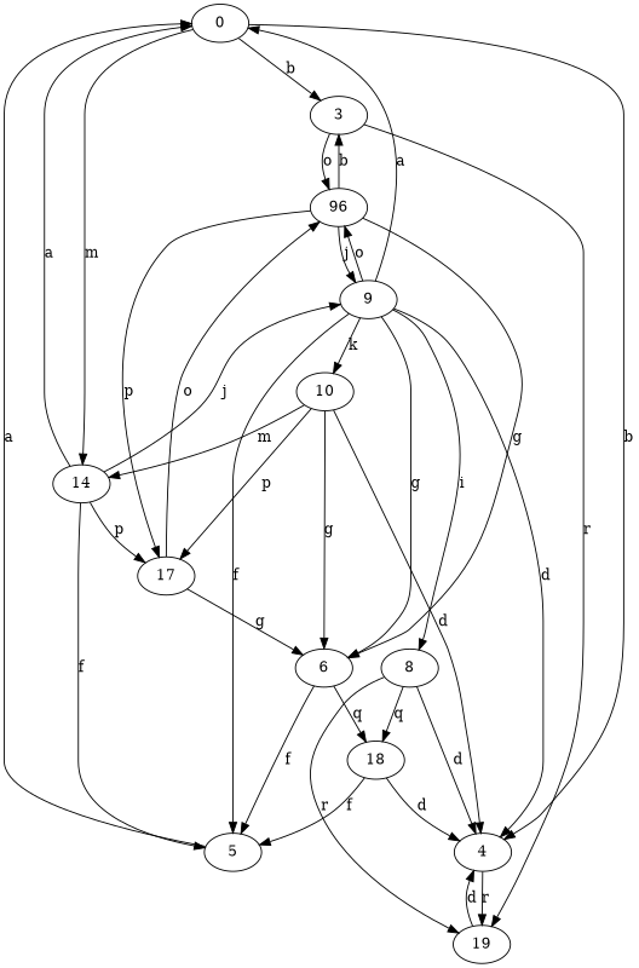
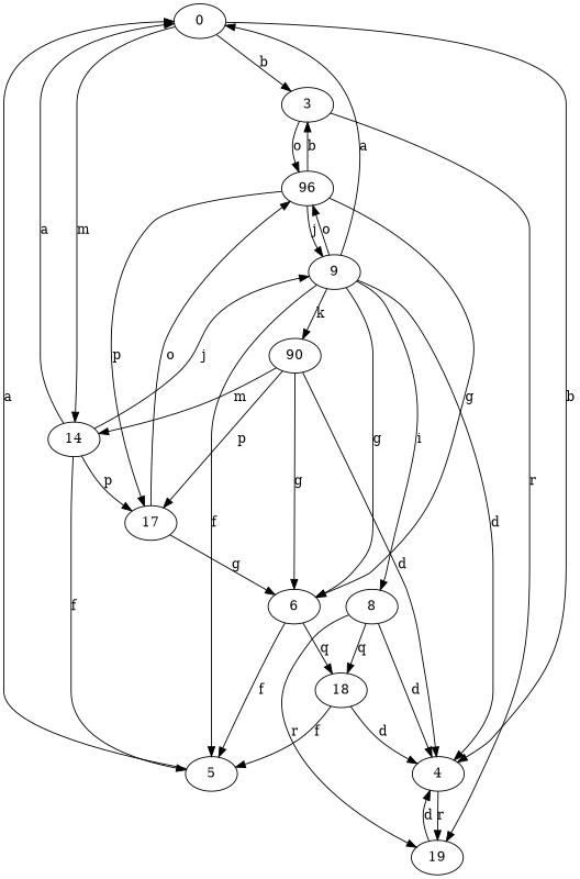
  strict digraph {
    0
    3
    4
    14
    n5 [label=96]
    19
    5
    9
    17
    6
    18
    8
-   10
+   10 [label=90]
    0 -> 3 [label=b]
    0 -> 4 [label=b]
    0 -> 14 [label=m]
    3 -> n5 [label=o]
    3 -> 19 [label=r]
    4 -> 19 [label=r]
    14 -> 0 [label=a]
    14 -> 5 [label=f]
    14 -> 9 [label=j]
    14 -> 17 [label=p]
    n5 -> 3 [label=b]
    n5 -> 9 [label=j]
    n5 -> 17 [label=p]
    n5 -> 6 [label=g]
    19 -> 4 [label=d]
    5 -> 0 [label=a]
    9 -> 0 [label=a]
    9 -> 4 [label=d]
    9 -> n5 [label=o]
    9 -> 5 [label=f]
    9 -> 6 [label=g]
    9 -> 8 [label=i]
    9 -> 10 [label=k]
    17 -> n5 [label=o]
    17 -> 6 [label=g]
    6 -> 5 [label=f]
    6 -> 18 [label=q]
    18 -> 4 [label=d]
    18 -> 5 [label=f]
    8 -> 4 [label=d]
    8 -> 19 [label=r]
    8 -> 18 [label=q]
    10 -> 4 [label=d]
    10 -> 14 [label=m]
    10 -> 17 [label=p]
    10 -> 6 [label=g]
  }
